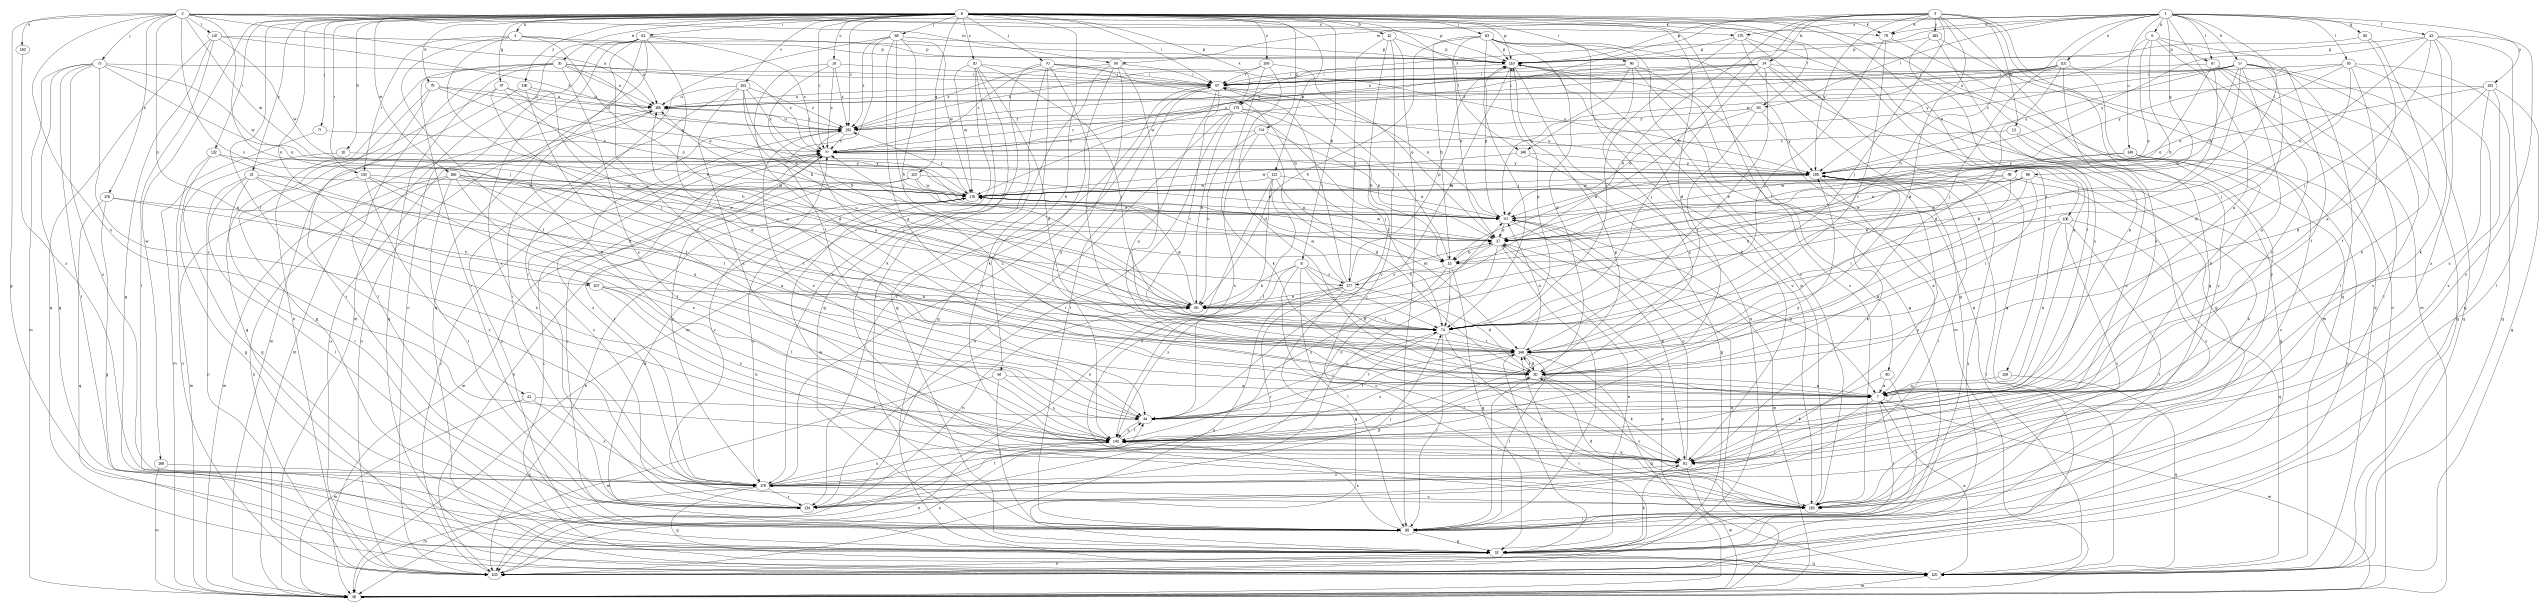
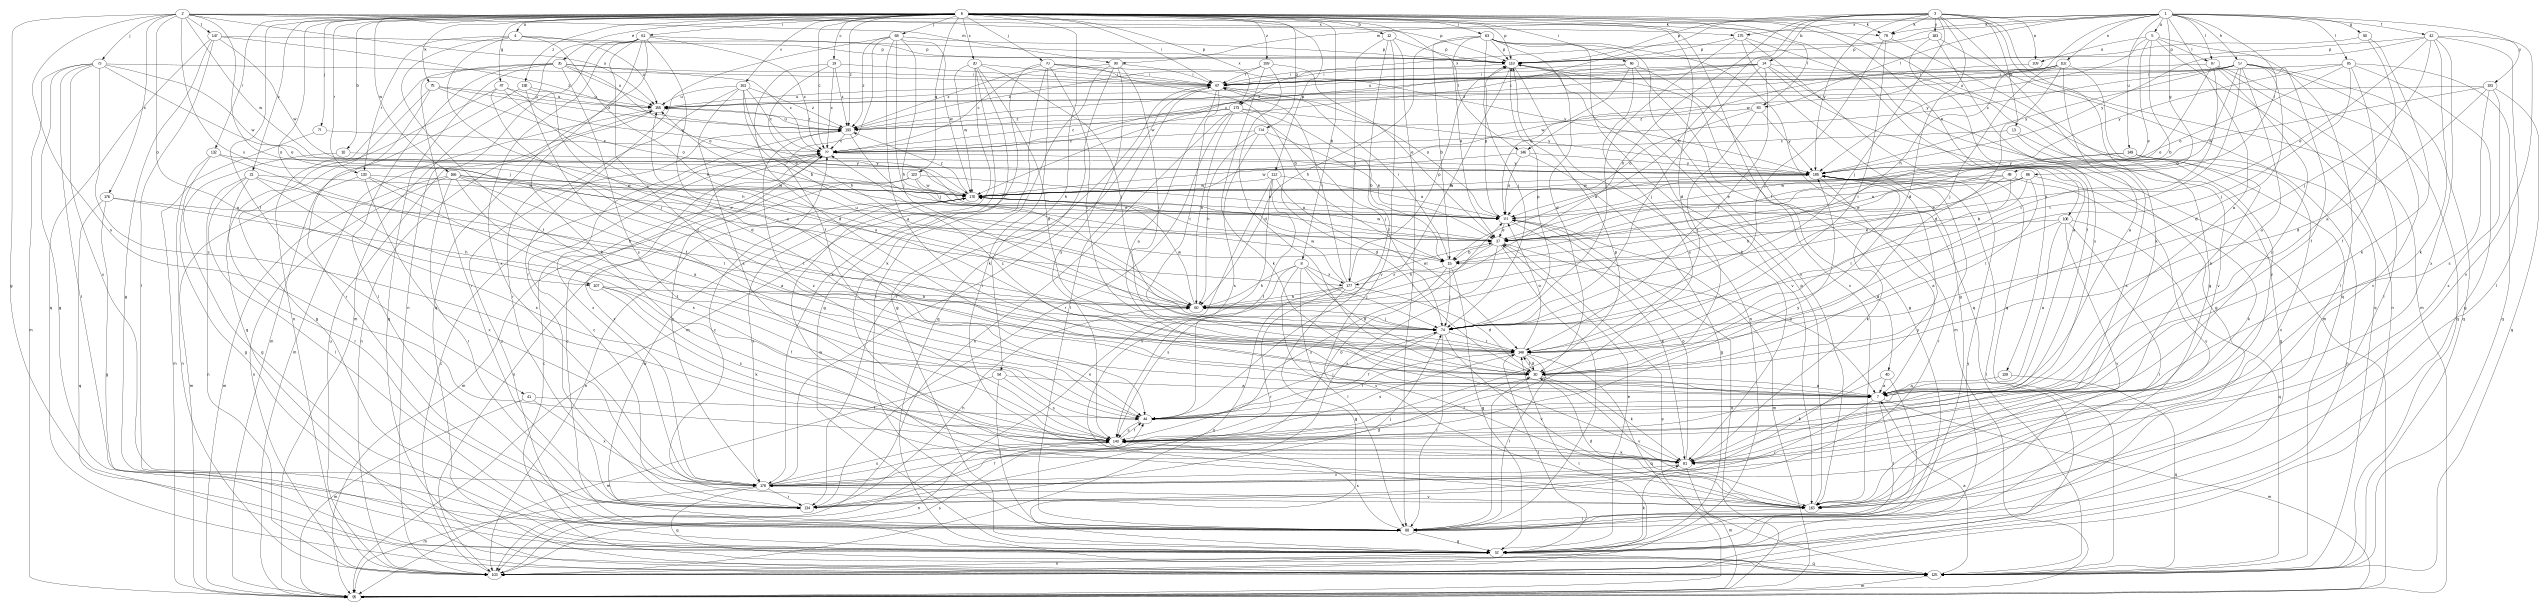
  strict digraph {
    fontname="Liberation Sans"
    node [fontname="Liberation Sans"]
    edge [fontname="Liberation Sans"]
    n1 [label=6]
    4
    8
    10
    12
    19
    20
    21
    22
    30
    35
    40
    41
    47
    54
    61
    63
    66
    67
    68
    70
    71
    75
    79
    83
    106
    107
    112
    114
    118
    123
    125
    132
    133
    139
    146
    161
    166
-   168
    173
    189
    192
    193
    60
    74
    155
    44
    140
    177
    88
    163
    52
    185
    170
    81
    95
    178
    103
    134
    7
    148
    111
    15
    37
    1
    5
    42
    49
    50
    57
    85
    86
    87
    90
    102
    149
    175
    181
+   109
    2
    73
    147
-   162
    176
    3
    13
    14
    183
    n1 -> 4 [label=a]
    n1 -> 8 [label=b]
    n1 -> 10 [label=b]
    n1 -> 12 [label=b]
    n1 -> 19 [label=c]
    n1 -> 20 [label=c]
    n1 -> 21 [label=c]
    n1 -> 22 [label=c]
    n1 -> 30 [label=d]
    n1 -> 35 [label=e]
    n1 -> 40 [label=f]
    n1 -> 41 [label=f]
    n1 -> 47 [label=g]
    n1 -> 54 [label=h]
    n1 -> 61 [label=i]
    n1 -> 63 [label=i]
    n1 -> 66 [label=i]
    n1 -> 67 [label=i]
    n1 -> 68 [label=j]
    n1 -> 70 [label=j]
    n1 -> 71 [label=j]
    n1 -> 75 [label=k]
    n1 -> 79 [label=k]
    n1 -> 83 [label=l]
    n1 -> 106 [label=o]
    n1 -> 107 [label=o]
    n1 -> 112 [label=p]
    n1 -> 114 [label=p]
    n1 -> 118 [label=p]
    n1 -> 123 [label=q]
    n1 -> 125 [label=q]
    n1 -> 132 [label=r]
    n1 -> 133 [label=r]
    n1 -> 139 [label=s]
    n1 -> 146 [label=t]
    n1 -> 161 [label=v]
    n1 -> 166 [label=w]
-   n1 -> 168 [label=w]
    n1 -> 173 [label=x]
    n1 -> 189 [label=z]
    n1 -> 192 [label=z]
    n1 -> 193 [label=z]
    4 -> 118 [label=p]
    4 -> 133 [label=r]
    4 -> 60 [label=h]
    4 -> 74 [label=j]
    4 -> 155 [label=u]
    4 -> 44 [label=f]
    8 -> 30 [label=d]
    8 -> 60 [label=h]
    8 -> 74 [label=j]
    8 -> 140 [label=s]
    8 -> 177 [label=x]
    8 -> 88 [label=l]
    8 -> 163 [label=v]
    10 -> 52 [label=g]
    10 -> 185 [label=y]
    12 -> 118 [label=p]
    12 -> 44 [label=f]
    12 -> 177 [label=x]
    12 -> 88 [label=l]
    12 -> 163 [label=v]
    19 -> 22 [label=c]
    19 -> 30 [label=d]
    19 -> 67 [label=i]
    19 -> 193 [label=z]
    19 -> 60 [label=h]
    20 -> 30 [label=d]
    20 -> 67 [label=i]
    20 -> 74 [label=j]
    20 -> 170 [label=w]
    20 -> 81 [label=k]
    20 -> 95 [label=m]
    20 -> 178 [label=x]
    21 -> 60 [label=h]
    21 -> 140 [label=s]
    21 -> 88 [label=l]
    21 -> 170 [label=w]
    21 -> 103 [label=n]
    21 -> 134 [label=r]
    22 -> 185 [label=y]
    22 -> 178 [label=x]
    30 -> 22 [label=c]
    30 -> 88 [label=l]
    30 -> 163 [label=v]
    30 -> 81 [label=k]
    30 -> 7 [label=a]
    30 -> 148 [label=t]
    35 -> 22 [label=c]
    35 -> 67 [label=i]
    35 -> 125 [label=q]
    35 -> 155 [label=u]
    35 -> 140 [label=s]
    35 -> 88 [label=l]
    35 -> 103 [label=n]
    35 -> 134 [label=r]
    35 -> 111 [label=o]
    40 -> 88 [label=l]
    40 -> 81 [label=k]
    40 -> 7 [label=a]
    41 -> 44 [label=f]
    41 -> 95 [label=m]
    41 -> 178 [label=x]
    47 -> 125 [label=q]
    47 -> 60 [label=h]
    47 -> 74 [label=j]
    47 -> 155 [label=u]
    47 -> 185 [label=y]
    54 -> 140 [label=s]
    54 -> 88 [label=l]
    54 -> 95 [label=m]
    54 -> 7 [label=a]
    61 -> 22 [label=c]
    61 -> 118 [label=p]
    61 -> 125 [label=q]
    61 -> 44 [label=f]
    61 -> 81 [label=k]
    61 -> 95 [label=m]
    61 -> 178 [label=x]
    61 -> 103 [label=n]
    61 -> 7 [label=a]
    63 -> 30 [label=d]
    63 -> 118 [label=p]
    63 -> 125 [label=q]
    63 -> 60 [label=h]
    63 -> 74 [label=j]
    63 -> 163 [label=v]
    63 -> 81 [label=k]
    63 -> 15 [label=b]
    63 -> 37 [label=e]
    66 -> 67 [label=i]
    66 -> 140 [label=s]
    66 -> 163 [label=v]
    66 -> 52 [label=g]
    66 -> 170 [label=w]
    66 -> 111 [label=o]
    67 -> 155 [label=u]
    67 -> 88 [label=l]
    67 -> 134 [label=r]
    67 -> 7 [label=a]
    67 -> 148 [label=t]
    67 -> 111 [label=o]
    68 -> 118 [label=p]
    68 -> 193 [label=z]
    68 -> 60 [label=h]
    68 -> 74 [label=j]
    68 -> 44 [label=f]
    68 -> 170 [label=w]
    68 -> 134 [label=r]
    68 -> 7 [label=a]
    70 -> 67 [label=i]
    70 -> 193 [label=z]
    70 -> 88 [label=l]
    70 -> 52 [label=g]
    70 -> 185 [label=y]
    70 -> 81 [label=k]
    70 -> 148 [label=t]
    70 -> 15 [label=b]
    71 -> 22 [label=c]
    71 -> 95 [label=m]
    75 -> 193 [label=z]
    75 -> 155 [label=u]
    75 -> 52 [label=g]
    75 -> 134 [label=r]
    75 -> 111 [label=o]
    79 -> 74 [label=j]
    79 -> 163 [label=v]
    79 -> 148 [label=t]
    83 -> 193 [label=z]
    83 -> 185 [label=y]
    83 -> 148 [label=t]
    83 -> 111 [label=o]
    106 -> 30 [label=d]
    106 -> 125 [label=q]
    106 -> 88 [label=l]
    106 -> 163 [label=v]
    106 -> 7 [label=a]
    106 -> 37 [label=e]
    107 -> 60 [label=h]
    107 -> 44 [label=f]
    107 -> 140 [label=s]
    107 -> 81 [label=k]
    112 -> 44 [label=f]
    112 -> 163 [label=v]
    112 -> 170 [label=w]
    112 -> 103 [label=n]
    112 -> 148 [label=t]
    112 -> 111 [label=o]
    114 -> 22 [label=c]
    114 -> 30 [label=d]
    114 -> 60 [label=h]
    114 -> 140 [label=s]
    114 -> 37 [label=e]
    118 -> 67 [label=i]
    118 -> 60 [label=h]
    118 -> 163 [label=v]
    118 -> 95 [label=m]
    118 -> 103 [label=n]
    123 -> 170 [label=w]
    123 -> 95 [label=m]
    123 -> 103 [label=n]
    123 -> 111 [label=o]
    123 -> 37 [label=e]
    125 -> 22 [label=c]
    125 -> 95 [label=m]
    125 -> 7 [label=a]
    132 -> 52 [label=g]
    132 -> 185 [label=y]
    132 -> 103 [label=n]
    132 -> 7 [label=a]
    133 -> 140 [label=s]
    133 -> 170 [label=w]
    133 -> 95 [label=m]
    133 -> 178 [label=x]
    133 -> 148 [label=t]
    139 -> 125 [label=q]
    139 -> 7 [label=a]
    146 -> 52 [label=g]
    146 -> 185 [label=y]
    146 -> 170 [label=w]
+   146 -> 111 [label=o]
    161 -> 22 [label=c]
    161 -> 193 [label=z]
    161 -> 155 [label=u]
    161 -> 140 [label=s]
    161 -> 134 [label=r]
    161 -> 15 [label=b]
    161 -> 37 [label=e]
    166 -> 44 [label=f]
    166 -> 170 [label=w]
    166 -> 95 [label=m]
    166 -> 103 [label=n]
    166 -> 134 [label=r]
    166 -> 7 [label=a]
    166 -> 148 [label=t]
    166 -> 37 [label=e]
-   168 -> 95 [label=m]
-   168 -> 178 [label=x]
    173 -> 22 [label=c]
    173 -> 193 [label=z]
    173 -> 60 [label=h]
    173 -> 74 [label=j]
    173 -> 185 [label=y]
    173 -> 103 [label=n]
    173 -> 134 [label=r]
    173 -> 15 [label=b]
    189 -> 30 [label=d]
    189 -> 67 [label=i]
    189 -> 193 [label=z]
    189 -> 81 [label=k]
    189 -> 37 [label=e]
    192 -> 30 [label=d]
    192 -> 155 [label=u]
    192 -> 44 [label=f]
    192 -> 95 [label=m]
    193 -> 22 [label=c]
-   193 -> 74 [label=j]
+   193 -> 15 [label=j]
    193 -> 155 [label=u]
    193 -> 178 [label=x]
    60 -> 74 [label=j]
    60 -> 155 [label=u]
    60 -> 170 [label=w]
    74 -> 118 [label=p]
    74 -> 44 [label=f]
    74 -> 88 [label=l]
    74 -> 163 [label=v]
    74 -> 148 [label=t]
    155 -> 193 [label=z]
    155 -> 95 [label=m]
    155 -> 103 [label=n]
    44 -> 74 [label=j]
    44 -> 140 [label=s]
    140 -> 118 [label=p]
    140 -> 193 [label=z]
    140 -> 44 [label=f]
    140 -> 185 [label=y]
    140 -> 81 [label=k]
    140 -> 103 [label=n]
    177 -> 30 [label=d]
    177 -> 67 [label=i]
    177 -> 118 [label=p]
    177 -> 60 [label=h]
    177 -> 52 [label=g]
    177 -> 170 [label=w]
    177 -> 103 [label=n]
    177 -> 134 [label=r]
    177 -> 37 [label=e]
    88 -> 22 [label=c]
    88 -> 140 [label=s]
    88 -> 52 [label=g]
    88 -> 170 [label=w]
    163 -> 22 [label=c]
    163 -> 30 [label=d]
    163 -> 118 [label=p]
    163 -> 88 [label=l]
    163 -> 170 [label=w]
    52 -> 125 [label=q]
    52 -> 193 [label=z]
    52 -> 185 [label=y]
    52 -> 81 [label=k]
    52 -> 103 [label=n]
    52 -> 148 [label=t]
    52 -> 37 [label=e]
    185 -> 170 [label=w]
    185 -> 81 [label=k]
    185 -> 103 [label=l]
    185 -> 134 [label=r]
    185 -> 7 [label=a]
    185 -> 111 [label=o]
    170 -> 193 [label=z]
    170 -> 178 [label=x]
    170 -> 103 [label=n]
    170 -> 111 [label=o]
    81 -> 95 [label=m]
    81 -> 178 [label=x]
    81 -> 111 [label=o]
    95 -> 111 [label=o]
    95 -> 37 [label=e]
    178 -> 22 [label=c]
    178 -> 30 [label=d]
    178 -> 67 [label=i]
    178 -> 125 [label=q]
    178 -> 140 [label=s]
    178 -> 163 [label=v]
    178 -> 185 [label=y]
    178 -> 95 [label=m]
    178 -> 134 [label=r]
    178 -> 111 [label=o]
    103 -> 22 [label=c]
    103 -> 155 [label=u]
    103 -> 140 [label=s]
    103 -> 148 [label=t]
    134 -> 22 [label=c]
    134 -> 60 [label=h]
    134 -> 74 [label=j]
    134 -> 44 [label=f]
    7 -> 44 [label=f]
    7 -> 88 [label=l]
    7 -> 95 [label=m]
    7 -> 134 [label=r]
    148 -> 30 [label=d]
    148 -> 125 [label=q]
    148 -> 155 [label=u]
    148 -> 44 [label=f]
    148 -> 140 [label=s]
    148 -> 88 [label=l]
    148 -> 111 [label=o]
    111 -> 118 [label=p]
    111 -> 81 [label=k]
    111 -> 95 [label=m]
    111 -> 37 [label=e]
    15 -> 67 [label=i]
    15 -> 74 [label=j]
    15 -> 140 [label=s]
    15 -> 177 [label=x]
    15 -> 52 [label=g]
    37 -> 60 [label=h]
    37 -> 88 [label=l]
    37 -> 170 [label=w]
    37 -> 178 [label=x]
    37 -> 7 [label=a]
    37 -> 15 [label=b]
    1 -> 79 [label=k]
    1 -> 83 [label=l]
    1 -> 173 [label=x]
    1 -> 60 [label=h]
    1 -> 7 [label=a]
    1 -> 5 [label=a]
    1 -> 42 [label=f]
    1 -> 49 [label=g]
    1 -> 50 [label=g]
    1 -> 57 [label=h]
    1 -> 85 [label=l]
    1 -> 86 [label=l]
    1 -> 87 [label=l]
    1 -> 90 [label=m]
    1 -> 102 [label=n]
    1 -> 149 [label=u]
    1 -> 175 [label=x]
    1 -> 181 [label=y]
    5 -> 88 [label=l]
    5 -> 185 [label=y]
    5 -> 103 [label=n]
    5 -> 15 [label=b]
    5 -> 37 [label=e]
    5 -> 87 [label=l]
+   5 -> 109 [label=o]
    42 -> 118 [label=p]
    42 -> 74 [label=j]
    42 -> 88 [label=l]
    42 -> 163 [label=v]
    42 -> 185 [label=y]
    42 -> 81 [label=k]
    42 -> 178 [label=x]
    42 -> 37 [label=e]
    49 -> 60 [label=h]
    49 -> 163 [label=v]
    49 -> 170 [label=w]
    49 -> 148 [label=t]
    49 -> 37 [label=e]
    50 -> 118 [label=p]
    50 -> 81 [label=k]
    50 -> 7 [label=a]
    57 -> 22 [label=c]
    57 -> 30 [label=d]
    57 -> 67 [label=i]
    57 -> 125 [label=q]
    57 -> 155 [label=u]
    57 -> 44 [label=f]
    57 -> 163 [label=v]
    57 -> 185 [label=y]
    57 -> 7 [label=a]
    57 -> 148 [label=t]
    57 -> 15 [label=b]
    85 -> 67 [label=i]
    85 -> 125 [label=q]
    85 -> 74 [label=j]
    85 -> 44 [label=f]
    85 -> 52 [label=g]
    85 -> 185 [label=y]
    85 -> 111 [label=o]
    86 -> 170 [label=w]
    86 -> 81 [label=k]
    86 -> 148 [label=t]
    86 -> 111 [label=o]
    86 -> 15 [label=b]
    86 -> 37 [label=e]
    87 -> 67 [label=i]
    87 -> 125 [label=q]
    87 -> 140 [label=s]
    87 -> 88 [label=l]
    87 -> 148 [label=t]
    87 -> 37 [label=e]
    90 -> 22 [label=c]
    90 -> 67 [label=i]
    90 -> 125 [label=q]
    90 -> 140 [label=s]
    90 -> 52 [label=g]
    90 -> 148 [label=t]
    102 -> 30 [label=d]
    102 -> 67 [label=i]
    102 -> 146 [label=w]
    102 -> 193 [label=z]
    102 -> 74 [label=j]
    102 -> 81 [label=k]
    102 -> 7 [label=a]
    149 -> 163 [label=v]
    149 -> 185 [label=y]
    149 -> 103 [label=n]
    149 -> 37 [label=e]
    175 -> 118 [label=p]
    175 -> 125 [label=q]
    175 -> 74 [label=j]
    175 -> 52 [label=g]
    175 -> 95 [label=m]
    181 -> 30 [label=d]
    181 -> 125 [label=q]
    181 -> 155 [label=u]
    181 -> 140 [label=s]
    181 -> 170 [label=w]
    181 -> 178 [label=x]
+   109 -> 170 [label=w]
    2 -> 79 [label=k]
    2 -> 107 [label=o]
    2 -> 118 [label=p]
    2 -> 74 [label=j]
    2 -> 155 [label=u]
    2 -> 140 [label=s]
    2 -> 177 [label=x]
    2 -> 52 [label=g]
    2 -> 170 [label=w]
    2 -> 90 [label=m]
    2 -> 175 [label=x]
    2 -> 73 [label=j]
    2 -> 147 [label=t]
-   2 -> 162 [label=v]
    2 -> 176 [label=x]
    73 -> 67 [label=i]
    73 -> 140 [label=s]
    73 -> 88 [label=l]
    73 -> 52 [label=g]
    73 -> 170 [label=w]
    73 -> 95 [label=m]
    73 -> 178 [label=x]
    73 -> 37 [label=e]
    147 -> 118 [label=p]
    147 -> 125 [label=q]
    147 -> 193 [label=z]
    147 -> 88 [label=l]
    147 -> 52 [label=g]
    147 -> 170 [label=w]
-   162 -> 178 [label=x]
    176 -> 125 [label=q]
    176 -> 60 [label=h]
    176 -> 52 [label=g]
    176 -> 111 [label=o]
    3 -> 22 [label=c]
    3 -> 30 [label=d]
    3 -> 79 [label=k]
    3 -> 118 [label=p]
    3 -> 60 [label=h]
    3 -> 74 [label=j]
    3 -> 52 [label=g]
    3 -> 185 [label=y]
    3 -> 81 [label=k]
    3 -> 95 [label=m]
    3 -> 15 [label=b]
+   3 -> 109 [label=o]
    3 -> 13 [label=b]
    3 -> 14 [label=b]
    3 -> 183 [label=y]
    13 -> 22 [label=c]
    13 -> 140 [label=s]
    13 -> 52 [label=g]
    14 -> 22 [label=c]
    14 -> 67 [label=i]
    14 -> 193 [label=z]
    14 -> 74 [label=j]
    14 -> 155 [label=u]
    14 -> 163 [label=v]
    14 -> 52 [label=g]
    14 -> 7 [label=a]
    14 -> 148 [label=t]
    183 -> 118 [label=p]
    183 -> 125 [label=q]
    183 -> 44 [label=f]
    183 -> 140 [label=s]
  }
